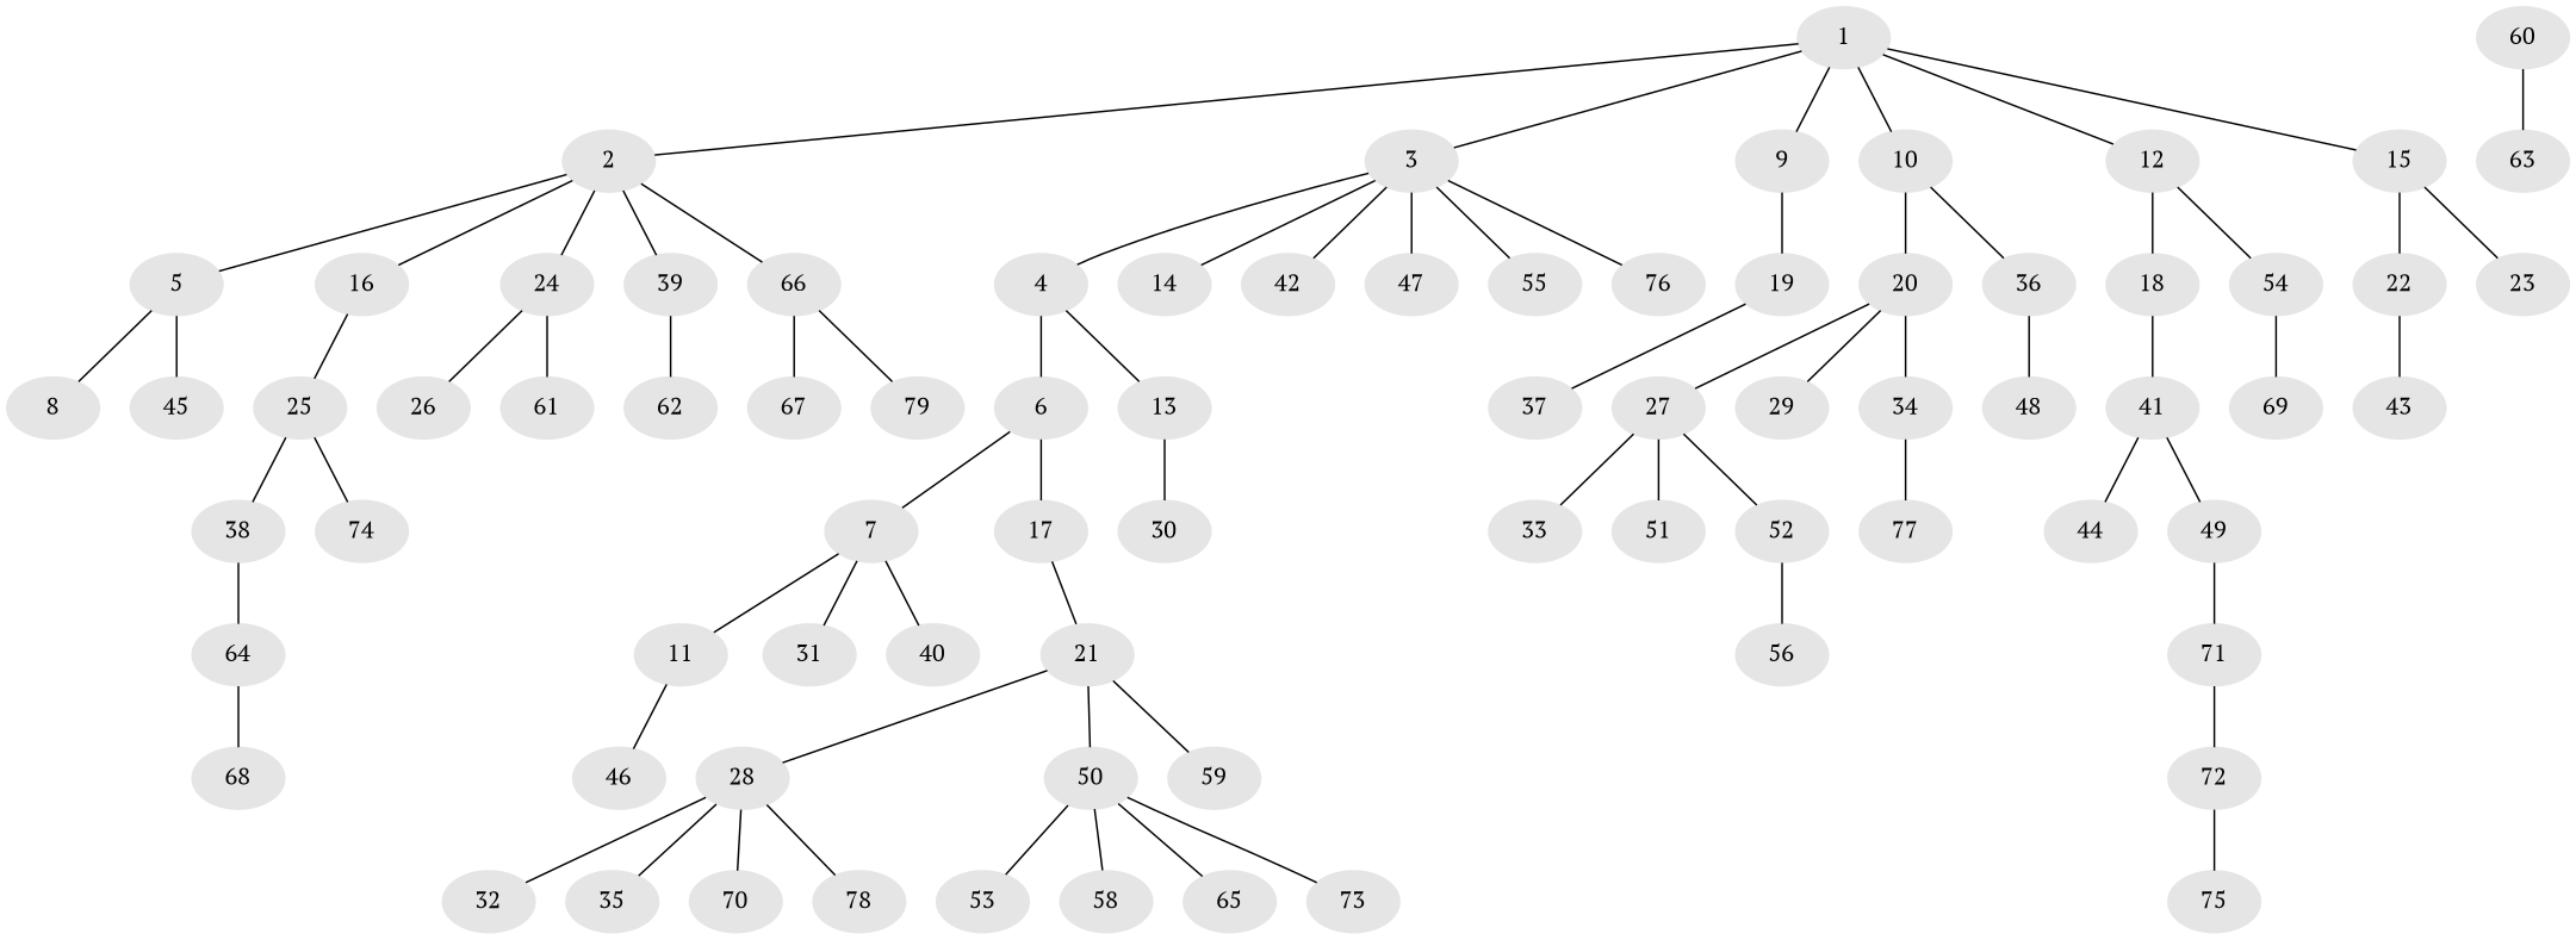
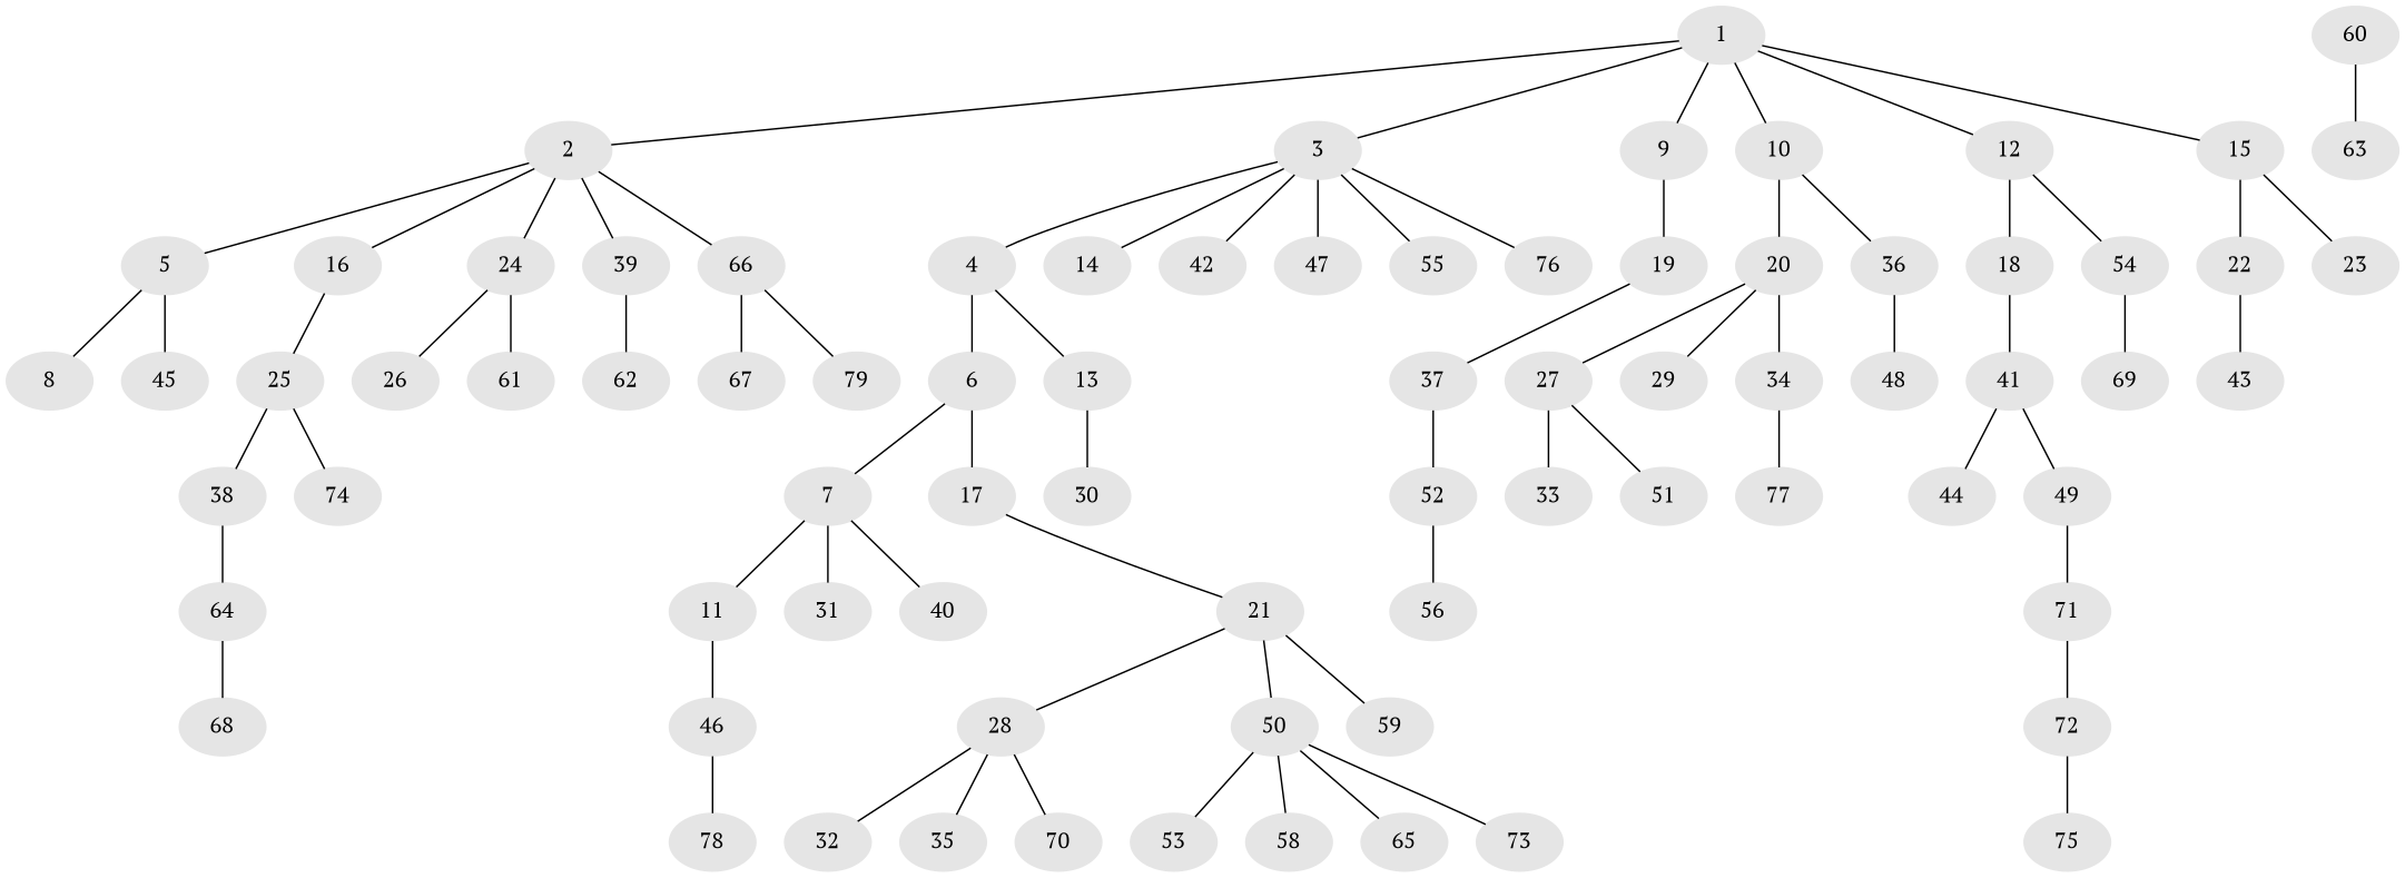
  graph {
    fontname="PT Serif"
    node [color=gray90 fontname="PT Serif" style=filled]
    edge [fontname="PT Serif"]
    1
    2
    3
    9
    10
    12
    15
    5
    16
    24
    39
    66
    4
    14
    42
    47
    55
    76
    19
    20
    36
    18
    54
    22
    23
    8
    45
    25
    26
    61
    62
    67
    79
    6
    13
    7
    17
    30
    11
    31
    40
    21
    46
    37
    27
    29
    34
    48
    41
    69
    43
    38
    74
    28
    50
    59
    44
    49
    33
    51
    52
    77
    32
    35
    70
    78
    53
    58
    65
    73
    64
    56
    68
    71
    72
    60
    63
    75
    1 -- 2
    1 -- 3
    1 -- 9
    1 -- 10
    1 -- 12
    1 -- 15
    2 -- 5
    2 -- 16
    2 -- 24
    2 -- 39
    2 -- 66
    3 -- 4
    3 -- 14
    3 -- 42
    3 -- 47
    3 -- 55
    3 -- 76
    9 -- 19
    10 -- 20
    10 -- 36
    12 -- 18
    12 -- 54
    15 -- 22
    15 -- 23
    5 -- 8
    5 -- 45
    16 -- 25
    24 -- 26
    24 -- 61
    39 -- 62
    66 -- 67
    66 -- 79
    4 -- 6
    4 -- 13
    19 -- 37
    20 -- 27
    20 -- 29
    20 -- 34
    36 -- 48
    18 -- 41
    54 -- 69
    22 -- 43
    25 -- 38
    25 -- 74
    6 -- 7
    6 -- 17
    13 -- 30
    7 -- 11
    7 -- 31
    7 -- 40
    17 -- 21
    11 -- 46
    21 -- 28
    21 -- 50
    21 -- 59
    27 -- 33
    27 -- 51
-   27 -- 52
+   37 -- 52
    34 -- 77
    41 -- 44
    41 -- 49
    38 -- 64
    28 -- 32
    28 -- 35
    28 -- 70
-   28 -- 78
+   46 -- 78
    50 -- 53
    50 -- 58
    50 -- 65
    50 -- 73
    49 -- 71
    52 -- 56
    64 -- 68
    71 -- 72
    72 -- 75
    60 -- 63
  }
